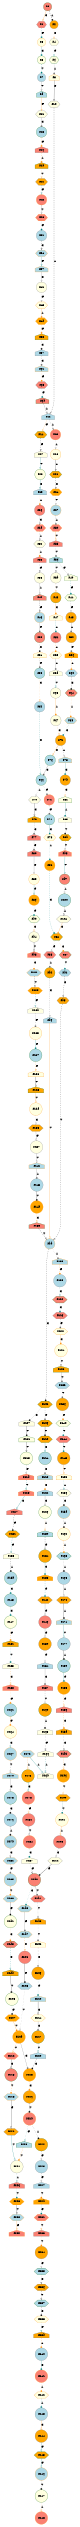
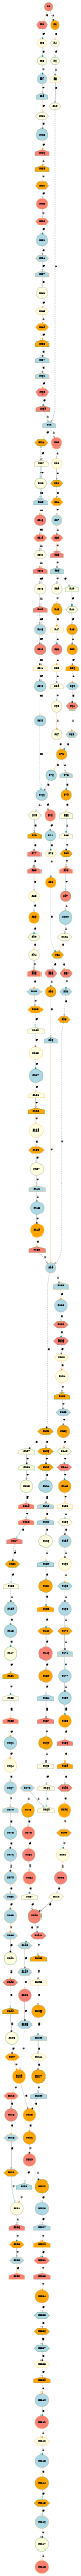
  strict digraph {
    fontname="DejaVu Sans"
    node [color=gray40 fillcolor=lightblue fontname="DejaVu Sans" shape=circle style=filled]
    edge [arrowhead=onormal color=black fontname="DejaVu Sans" style=dotted]
    S0 [color=darkgreen fillcolor=salmon]
    S1 [fillcolor=salmon shape=hexagon]
    S2 [fillcolor=orange]
    S3 [color=darkorange fillcolor=lightyellow]
    S4 [fillcolor=lightyellow shape=hexagon]
    S5 [color=darkgreen fillcolor=lightyellow]
    S6 [color=darkgreen fillcolor=lightyellow shape=hexagon]
    S7
    S8 [color=darkorange fillcolor=lightyellow shape=house]
    S9 [color=darkgreen shape=house]
    S10 [fillcolor=lightyellow shape=hexagon]
    S11 [fillcolor=lightyellow shape=hexagon]
    S12 [shape=house]
    S13 [color=darkgreen]
    S14 [color=darkgreen fillcolor=orange shape=hexagon]
    S15 [color=darkorange fillcolor=salmon]
    S16 [fillcolor=salmon shape=house]
    S17 [fillcolor=lightyellow shape=house]
    S18 [color=darkorange fillcolor=lightyellow]
    S19 [color=darkgreen fillcolor=orange shape=house]
    S20 [color=darkgreen fillcolor=lightyellow]
    S21 [color=darkgreen fillcolor=orange shape=hexagon]
    S22 [fillcolor=orange shape=hexagon]
    S23 [shape=house]
    S24 [color=darkorange fillcolor=orange shape=hexagon]
    S25 [color=darkorange fillcolor=salmon]
    S26 [fillcolor=salmon]
    S27 [color=darkorange]
    S28 [color=darkorange fillcolor=salmon shape=hexagon]
    S29 [color=darkorange fillcolor=salmon shape=hexagon]
    S30 [color=darkorange fillcolor=salmon shape=hexagon]
    S31
    S32 [fillcolor=lightyellow shape=hexagon]
    S33 [fillcolor=salmon shape=house]
    S34 [color=darkorange shape=hexagon]
    S35 [fillcolor=salmon shape=house]
    S36 [color=darkgreen shape=house]
    S37 [color=darkorange shape=house]
    S38 [fillcolor=lightyellow]
    S39 [fillcolor=lightyellow]
    S40 [color=darkgreen fillcolor=lightyellow shape=house]
    S41 [fillcolor=lightyellow]
    S42 [color=darkgreen fillcolor=salmon shape=house]
    S43 [color=darkgreen fillcolor=orange]
    S44 [color=darkgreen fillcolor=lightyellow shape=hexagon]
    S45 [color=darkorange fillcolor=lightyellow shape=hexagon]
    S46 [color=darkorange]
    S47 [color=darkorange fillcolor=lightyellow shape=house]
    S48 [fillcolor=orange]
    S49 [color=darkorange fillcolor=orange shape=hexagon]
    S50 [color=darkgreen fillcolor=salmon]
    S51 [fillcolor=salmon]
    S52 [fillcolor=orange]
    S53 [color=darkgreen fillcolor=orange shape=house]
    S54 [color=darkorange fillcolor=lightyellow shape=house]
    S55 [color=darkorange fillcolor=lightyellow shape=hexagon]
    S56 [color=darkorange fillcolor=orange shape=house]
    S57 [shape=house]
    S58 [color=darkgreen]
    S59 [fillcolor=lightyellow shape=house]
    S60 [shape=hexagon]
    S61 [color=darkorange shape=house]
    S62
    S63 [fillcolor=lightyellow]
    S64 [color=darkgreen fillcolor=salmon shape=hexagon]
    S65 [fillcolor=salmon shape=hexagon]
    S66 [color=darkgreen]
    S67 [fillcolor=lightyellow]
    S68 [color=darkorange shape=hexagon]
    S69 [color=darkgreen fillcolor=salmon shape=house]
    S70 [fillcolor=lightyellow shape=hexagon]
    S71 [color=darkorange fillcolor=salmon]
    S72 [fillcolor=orange]
    S73 [color=darkgreen fillcolor=orange shape=house]
    S74 [color=darkgreen]
    S75 [color=darkorange shape=house]
    S76 [color=darkgreen]
    S77 [fillcolor=salmon shape=house]
    S78 [color=darkorange fillcolor=lightyellow shape=hexagon]
    S79 [fillcolor=orange]
    S80 [fillcolor=salmon shape=house]
    S81 [color=darkorange fillcolor=orange]
    S82 [color=darkgreen fillcolor=lightyellow shape=house]
    S83 [color=darkorange fillcolor=lightyellow]
    S84 [color=darkgreen fillcolor=orange shape=hexagon]
    S85 [fillcolor=lightyellow shape=house]
    S86 [color=darkorange fillcolor=orange]
    S87 [color=darkgreen fillcolor=salmon shape=hexagon]
    S88 [fillcolor=salmon shape=hexagon]
    S89 [color=darkgreen fillcolor=orange shape=hexagon]
    S90 [color=darkgreen fillcolor=lightyellow shape=hexagon]
    S91 [shape=hexagon]
    S92 [color=darkgreen fillcolor=orange]
    S93 [color=darkorange fillcolor=salmon shape=house]
    S94 [fillcolor=lightyellow]
    S95 [fillcolor=orange shape=hexagon]
    S96 [shape=house]
    S97 [color=darkgreen fillcolor=salmon]
    S98 [color=darkorange fillcolor=salmon shape=house]
    S99 [color=darkorange]
    S100 [color=darkgreen]
    S101 [color=darkorange shape=hexagon]
    S102 [color=darkgreen fillcolor=orange shape=hexagon]
    S103 [color=darkorange shape=house]
    S104 [fillcolor=lightyellow shape=hexagon]
    S105 [color=darkorange fillcolor=orange shape=hexagon]
    S106 [color=darkgreen fillcolor=orange shape=hexagon]
    S107 [fillcolor=lightyellow shape=house]
    S108
    S109 [fillcolor=lightyellow shape=house]
    S110 [color=darkgreen fillcolor=orange shape=hexagon]
    S111 [color=darkgreen fillcolor=lightyellow shape=house]
    S112 [color=darkgreen fillcolor=salmon shape=hexagon]
    S113 [color=darkorange fillcolor=lightyellow]
    S114 [color=darkgreen]
    S115 [color=darkgreen fillcolor=lightyellow]
    S116 [fillcolor=salmon shape=hexagon]
    S117 [color=darkgreen]
    S118 [color=darkorange shape=house]
    S119 [color=darkorange fillcolor=salmon shape=house]
    S120 [color=darkorange fillcolor=lightyellow shape=hexagon]
    S121 [color=darkorange fillcolor=lightyellow shape=house]
    S122 [shape=house]
    S123 [color=darkorange fillcolor=salmon shape=house]
    S124 [color=darkorange fillcolor=lightyellow]
    S125 [color=darkgreen fillcolor=orange shape=house]
    S126 [color=darkgreen fillcolor=lightyellow]
    S127 [fillcolor=salmon shape=house]
    S128 [color=darkgreen fillcolor=orange shape=house]
    S129 [color=darkorange fillcolor=lightyellow]
    S130 [color=darkgreen shape=house]
    S131 [color=darkgreen fillcolor=orange shape=hexagon]
    S132 [shape=hexagon]
    S133 [fillcolor=orange shape=hexagon]
    S134 [color=darkgreen fillcolor=orange]
    S135 [fillcolor=lightyellow shape=house]
    S136 [fillcolor=orange]
    S137 [fillcolor=lightyellow]
    S138 [color=darkorange fillcolor=orange shape=house]
    S139 [color=darkgreen]
    S140 [color=darkgreen fillcolor=lightyellow shape=hexagon]
    S141 [color=darkorange shape=house]
    S142 [fillcolor=orange shape=hexagon]
    S143 [color=darkgreen]
    S144 [fillcolor=salmon shape=hexagon]
    S145
    S146 [fillcolor=salmon]
    S147 [color=darkgreen fillcolor=lightyellow]
    S148 [fillcolor=orange]
    S149 [color=darkorange fillcolor=orange]
    S150 [fillcolor=orange]
    S151 [color=darkgreen fillcolor=orange shape=house]
    S152 [color=darkorange fillcolor=lightyellow shape=house]
    S153 [color=darkgreen fillcolor=salmon shape=house]
    S154 [shape=house]
    S155 [fillcolor=lightyellow shape=house]
    S156 [fillcolor=lightyellow shape=hexagon]
    S157 [fillcolor=salmon shape=house]
    S158 [color=darkorange fillcolor=salmon shape=house]
    S159 [color=darkorange]
    S160 [color=darkgreen fillcolor=orange]
    S161 [color=darkgreen]
    S162 [color=darkorange fillcolor=lightyellow]
    S163 [fillcolor=lightyellow shape=house]
    S164 [color=darkorange fillcolor=lightyellow]
    S165 [color=darkgreen shape=hexagon]
    S166 [fillcolor=lightyellow shape=house]
    S167 [color=darkorange]
    S168
    S169 [fillcolor=lightyellow shape=house]
    S170 [color=darkorange shape=house]
    S171 [fillcolor=orange shape=hexagon]
    S173 [color=darkgreen]
    S174 [color=darkorange shape=house]
    S172 [color=darkorange shape=hexagon]
    S175 [color=darkgreen fillcolor=orange]
    S176
    S177
    S178 [color=darkorange fillcolor=salmon]
    S179 [color=darkorange]
    S180 [color=darkgreen]
    S181 [fillcolor=salmon]
    S182 [color=darkorange shape=hexagon]
    S183 [color=darkorange fillcolor=orange]
    S184 [color=darkorange fillcolor=salmon]
    S185 [color=darkorange]
    S186 [fillcolor=salmon shape=house]
    S187 [fillcolor=lightyellow shape=house]
    S188 [color=darkorange shape=hexagon]
    S189 [fillcolor=orange shape=house]
    S190 [color=darkgreen fillcolor=salmon]
    S191 [color=darkgreen fillcolor=lightyellow]
    S192 [color=darkgreen fillcolor=salmon shape=hexagon]
    S193 [color=darkorange shape=hexagon]
    S194 [fillcolor=salmon shape=hexagon]
    S195 [color=darkgreen fillcolor=salmon shape=hexagon]
    S196 [color=darkorange fillcolor=orange]
    S197 [color=darkorange shape=hexagon]
    S198 [fillcolor=orange shape=house]
    S199 [color=darkgreen fillcolor=orange shape=house]
    S200 [fillcolor=orange shape=hexagon]
    S201 [fillcolor=salmon]
    S202 [color=darkorange fillcolor=lightyellow shape=house]
    S203 [color=darkgreen fillcolor=lightyellow]
    S204 [color=darkorange fillcolor=lightyellow]
    S205 [shape=hexagon]
    S206 [fillcolor=orange]
    S207 [color=darkorange fillcolor=orange shape=hexagon]
    S208 [fillcolor=salmon]
    S209 [color=darkorange fillcolor=orange]
    S210 [color=darkorange shape=house]
    S211 [fillcolor=lightyellow shape=hexagon]
    S212 [color=darkorange fillcolor=salmon shape=hexagon]
    S213 [color=darkorange fillcolor=orange]
    S214 [color=darkorange fillcolor=lightyellow shape=hexagon]
    S215 [color=darkgreen fillcolor=salmon]
    S216 [fillcolor=orange]
    S217 [color=darkgreen fillcolor=orange]
    S218 [color=darkorange shape=hexagon]
    S219 [color=darkorange fillcolor=salmon]
    S220 [shape=house]
    S221 [fillcolor=orange shape=hexagon]
    S222 [color=darkgreen fillcolor=orange]
    S223 [color=darkgreen shape=house]
    S224 [fillcolor=lightyellow]
    S225
    S226 [fillcolor=salmon shape=house]
    S227 [shape=house]
    S228 [color=darkorange fillcolor=orange shape=hexagon]
    S229 [color=darkorange fillcolor=orange shape=house]
    S230 [color=darkorange shape=hexagon]
    S231 [color=darkorange fillcolor=salmon shape=hexagon]
    S232 [color=darkorange fillcolor=salmon shape=house]
    S233 [fillcolor=salmon shape=house]
    S234 [fillcolor=orange]
    S235 [color=darkgreen shape=hexagon]
    S236 [fillcolor=orange shape=hexagon]
    S237 [color=darkgreen shape=hexagon]
    S238 [color=darkorange fillcolor=lightyellow shape=hexagon]
    S239 [fillcolor=orange shape=house]
    S240
    S241 [color=darkorange fillcolor=salmon]
    S242 [color=darkorange fillcolor=lightyellow shape=hexagon]
    S243
    S244 [fillcolor=orange]
    S245 [color=darkgreen fillcolor=orange shape=hexagon]
    S246 [color=darkorange]
    S247 [color=darkgreen fillcolor=lightyellow]
    S248 [color=darkorange fillcolor=salmon]
    S0 -> S1 [color=darkorange label=C style=solid]
    S0 -> S2 [arrowhead=dot label=A style=dashed]
    S1 -> S3 [arrowhead=dot color=teal label=G style=dashed]
    S2 -> S4 [color=darkorange label=C]
    S3 -> S5 [arrowhead=dot color=teal label=C style=solid]
    S4 -> S6 [color=teal label=G]
    S5 -> S7 [arrowhead=dot color=teal label=T style=dashed]
    S6 -> S8 [arrowhead=dot color=gray40 label=A style=dashed]
    S7 -> S9 [color=gray40 label=T style=solid]
    S8 -> S10 [label=G style=solid]
    S9 -> S11 [color=darkorange label=G style=solid]
    S10 -> S12 [label=A style=dashed]
    S11 -> S13 [arrowhead=dot color=gray40 label=C style=solid]
    S12 -> S14 [color=darkorange label=G style=dashed]
    S12 -> S15 [label=A]
    S13 -> S16 [arrowhead=dot color=darkorange label=G style=dashed]
    S14 -> S17 [label=G style=dashed]
    S15 -> S18 [color=gray40 label=A]
    S16 -> S19 [arrowhead=dot color=darkorange label=A style=dashed]
    S17 -> S20 [color=teal label=T style=solid]
    S18 -> S21 [label=A style=solid]
    S19 -> S22 [color=darkorange label=T]
    S20 -> S23 [color=teal label=C style=solid]
    S21 -> S24 [label=C style=dashed]
    S22 -> S25 [color=teal label=G style=dashed]
    S23 -> S26 [arrowhead=dot color=darkorange label=A]
    S24 -> S27 [color=gray40 label=T]
    S25 -> S28 [color=gray40 label=T style=solid]
    S26 -> S29 [label=C]
    S27 -> S30 [arrowhead=dot color=gray40 label=A style=dashed]
    S28 -> S31 [arrowhead=dot color=teal label=G]
    S29 -> S32 [label=A]
    S30 -> S33 [color=darkorange label=T style=solid]
    S31 -> S34 [label=C style=dashed]
    S32 -> S35 [arrowhead=dot color=darkorange label=A]
    S33 -> S36 [arrowhead=dot color=gray40 label=T]
    S34 -> S37 [color=teal label=G style=solid]
    S35 -> S38 [label=G]
    S36 -> S39 [label=T]
    S36 -> S40 [label=G]
    S37 -> S41 [color=gray40 label=C style=solid]
    S38 -> S42 [color=gray40 label=A style=solid]
    S39 -> S43 [color=darkorange label=T]
    S40 -> S44 [arrowhead=dot color=teal label=G style=dashed]
    S41 -> S45 [color=gray40 label=G]
    S42 -> S46 [label=G style=dashed]
    S43 -> S47 [arrowhead=dot color=darkorange label=C style=solid]
    S44 -> S48 [color=gray40 label=G style=dashed]
    S45 -> S49 [arrowhead=dot color=darkorange label=A style=solid]
    S46 -> S50 [arrowhead=dot color=gray40 label=G style=solid]
    S47 -> S51 [arrowhead=dot color=teal label=A style=dashed]
    S48 -> S52 [arrowhead=dot color=gray40 label=A style=solid]
    S49 -> S53 [arrowhead=dot color=darkorange label=G style=dashed]
    S50 -> S54 [arrowhead=dot label=C]
    S51 -> S55 [arrowhead=dot color=darkorange label=A style=dashed]
    S52 -> S56 [arrowhead=dot color=gray40 label=G]
    S53 -> S57 [arrowhead=dot label=C]
    S54 -> S58 [arrowhead=dot color=gray40 label=G style=dashed]
    S55 -> S59 [arrowhead=dot color=gray40 label=A style=solid]
    S56 -> S60 [arrowhead=dot color=darkorange label=A style=dashed]
    S57 -> S61 [arrowhead=dot color=gray40 label=C style=dashed]
    S58 -> S62 [color=darkorange label=C]
    S59 -> S63 [color=teal label=T]
    S60 -> S64 [arrowhead=dot label=C style=dashed]
    S61 -> S65 [arrowhead=dot color=darkorange label=G]
    S62 -> S66 [color=teal label=C style=dashed]
    S63 -> S67 [arrowhead=dot color=darkorange label=A style=solid]
    S64 -> S68 [arrowhead=dot color=darkorange label=A]
    S65 -> S69 [arrowhead=dot color=teal label=G]
    S66 -> S70 [color=gray40 label=A]
    S66 -> S71 [arrowhead=dot color=gray40 label=G]
    S67 -> S72 [color=darkorange label=C]
    S68 -> S72 [arrowhead=dot color=teal label=C]
    S69 -> S12 [label=A style=dashed]
    S70 -> S73 [label=C style=solid]
    S71 -> S74 [arrowhead=dot color=gray40 label=G]
    S72 -> S75 [color=gray40 label=A style=dashed]
    S72 -> S76 [color=darkorange label=C style=solid]
    S73 -> S77 [arrowhead=dot color=gray40 label=C style=dashed]
    S74 -> S78 [arrowhead=dot color=teal label=C style=solid]
    S75 -> S79 [arrowhead=dot color=teal label=C style=solid]
    S76 -> S66 [arrowhead=dot color=gray40 label=C style=solid]
    S77 -> S80 [arrowhead=dot color=gray40 label=G style=dashed]
    S78 -> S81 [arrowhead=dot color=teal label=A]
    S79 -> S82 [color=darkorange label=C]
    S80 -> S83 [color=gray40 label=G style=solid]
    S81 -> S84 [arrowhead=dot color=teal label=C style=dashed]
    S82 -> S85 [arrowhead=dot color=teal label=A style=solid]
    S83 -> S86 [color=teal label=G style=solid]
    S84 -> S87 [arrowhead=dot color=darkorange label=C]
    S84 -> S88 [color=gray40 label=G]
    S85 -> S89 [arrowhead=dot label=T]
    S86 -> S90 [arrowhead=dot color=teal label=G]
    S87 -> S91 [arrowhead=dot color=teal label=T]
    S88 -> S92 [arrowhead=dot color=gray40 label=A]
    S89 -> S93 [color=gray40 label=T style=dashed]
    S90 -> S94 [color=darkorange label=C style=dashed]
    S91 -> S95 [label=C style=dashed]
    S92 -> S96 [color=gray40 label=C style=dashed]
    S93 -> S97 [color=teal label=T style=solid]
    S94 -> S98 [label=T style=solid]
    S95 -> S99 [label=T style=dashed]
    S96 -> S99 [color=darkorange label=T style=solid]
    S97 -> S100 [color=gray40 label=A]
    S98 -> S101 [arrowhead=dot color=darkorange label=C]
    S99 -> S102 [arrowhead=dot label=C style=dashed]
    S99 -> S103 [arrowhead=dot color=gray40 label=A]
    S100 -> S104 [label=A style=dashed]
    S101 -> S105 [label=T style=dashed]
    S102 -> S106 [arrowhead=dot color=gray40 label=G style=dashed]
    S102 -> S107 [arrowhead=dot label=C]
    S103 -> S108 [arrowhead=dot color=darkorange label=G style=dashed]
    S104 -> S84 [arrowhead=dot color=darkorange label=C style=solid]
    S105 -> S109 [color=teal label=G style=dashed]
    S106 -> S110 [arrowhead=dot label=T style=solid]
    S107 -> S111 [arrowhead=dot label=T style=solid]
    S108 -> S112 [color=teal label=C]
    S109 -> S113 [arrowhead=dot color=gray40 label=G style=dashed]
    S110 -> S114 [color=teal label=C style=solid]
    S111 -> S115 [label=T style=solid]
    S112 -> S116 [arrowhead=dot color=teal label=C]
    S113 -> S117 [arrowhead=dot color=teal label=G style=solid]
    S114 -> S118 [arrowhead=dot color=gray40 label=C]
    S115 -> S119 [color=gray40 label=G style=dashed]
    S116 -> S120 [arrowhead=dot color=gray40 label=G style=dashed]
    S117 -> S121 [color=darkorange label=G style=dashed]
    S118 -> S122 [arrowhead=dot color=darkorange label=C]
    S119 -> S123 [color=teal label=T style=dashed]
    S120 -> S124 [arrowhead=dot color=darkorange label=C style=solid]
    S121 -> S125 [label=T style=solid]
    S122 -> S126 [color=gray40 label=C style=solid]
    S123 -> S127 [color=teal label=C style=solid]
    S124 -> S128 [label=T]
    S125 -> S129 [color=darkorange label=T style=solid]
    S126 -> S130 [color=darkorange label=A]
    S127 -> S131 [arrowhead=dot label=G style=dashed]
    S128 -> S132 [arrowhead=dot color=gray40 label=T style=solid]
    S129 -> S133 [color=gray40 label=C]
    S130 -> S134 [label=G style=dashed]
    S131 -> S135 [color=teal label=G style=dashed]
    S132 -> S136 [arrowhead=dot color=gray40 label=T]
    S133 -> S137 [color=gray40 label=G style=solid]
    S134 -> S138 [arrowhead=dot color=teal label=C style=solid]
    S135 -> S139 [arrowhead=dot label=A style=dashed]
    S136 -> S140 [arrowhead=dot color=darkorange label=G]
    S137 -> S141 [color=gray40 label=T style=solid]
    S138 -> S142 [arrowhead=dot color=teal label=G style=dashed]
    S139 -> S143 [arrowhead=dot color=teal label=C]
    S140 -> S144 [arrowhead=dot color=teal label=T]
    S141 -> S145 [arrowhead=dot color=gray40 label=A style=solid]
    S142 -> S146 [color=gray40 label=G style=solid]
    S143 -> S147 [arrowhead=dot color=teal label=C style=dashed]
    S144 -> S148 [arrowhead=dot color=teal label=T style=solid]
    S145 -> S149 [arrowhead=dot label=T style=solid]
    S146 -> S150 [color=gray40 label=G style=solid]
    S147 -> S151 [arrowhead=dot color=darkorange label=G style=dashed]
    S148 -> S152 [color=darkorange label=T style=solid]
    S149 -> S153 [color=darkorange label=C style=dashed]
    S150 -> S154 [color=gray40 label=G]
    S151 -> S155 [arrowhead=dot color=teal label=T]
    S152 -> S156 [color=teal label=A]
    S153 -> S99 [label=T style=dashed]
    S154 -> S157 [arrowhead=dot color=gray40 label=C style=solid]
    S155 -> S158 [color=darkorange label=C style=dashed]
    S156 -> S159 [arrowhead=dot label=C]
    S157 -> S160 [color=gray40 label=T style=dashed]
    S158 -> S161 [arrowhead=dot color=darkorange label=G]
    S159 -> S162 [arrowhead=dot label=A]
    S160 -> S163 [arrowhead=dot label=A]
    S161 -> S164 [arrowhead=dot color=darkorange label=G style=solid]
    S162 -> S165 [arrowhead=dot color=darkorange label=A style=dashed]
    S163 -> S166 [label=G]
    S164 -> S167 [color=teal label=C]
    S165 -> S168 [arrowhead=dot label=A]
    S166 -> S169 [color=teal label=A style=dashed]
    S167 -> S170 [color=gray40 label=T style=dashed]
    S168 -> S171 [color=gray40 label=A style=solid]
    S170 -> S173 [color=gray40 label=C style=solid]
    S171 -> S174 [arrowhead=dot label=A style=solid]
    S173 -> S176 [arrowhead=dot label=C]
    S174 -> S177 [color=teal label=T style=solid]
    S172 -> S169 [color=teal label=A style=solid]
    S172 -> S175 [color=darkorange label=A style=dashed]
    S175 -> S178 [color=teal label=C style=solid]
    S176 -> S179 [arrowhead=dot label=A style=dashed]
    S177 -> S180 [arrowhead=dot label=A style=solid]
    S178 -> S181 [color=darkorange label=G]
    S179 -> S182 [label=C]
    S180 -> S183 [arrowhead=dot color=teal label=G style=solid]
    S181 -> S184 [color=gray40 label=T style=solid]
    S182 -> S185 [arrowhead=dot color=gray40 label=G style=dashed]
    S183 -> S186 [color=darkorange label=G style=dashed]
    S184 -> S187 [arrowhead=dot color=teal label=C]
    S185 -> S188 [arrowhead=dot color=darkorange label=T style=solid]
    S186 -> S189 [arrowhead=dot color=darkorange label=C style=dashed]
    S187 -> S190 [label=G]
    S188 -> S191 [arrowhead=dot label=G style=solid]
    S189 -> S192 [label=C]
    S190 -> S193 [arrowhead=dot color=teal label=C]
    S190 -> S194 [arrowhead=dot color=gray40 label=T style=solid]
    S191 -> S195 [arrowhead=dot color=darkorange label=C]
    S192 -> S196 [color=darkorange label=C style=dashed]
    S193 -> S197 [arrowhead=dot color=gray40 label=G style=solid]
    S194 -> S198 [label=T]
    S195 -> S199 [color=teal label=C style=dashed]
    S196 -> S200 [color=darkorange label=T]
    S197 -> S201 [color=darkorange label=C style=dashed]
    S198 -> S202 [arrowhead=dot color=gray40 label=T]
    S199 -> S203 [arrowhead=dot label=T style=solid]
    S200 -> S204 [arrowhead=dot color=teal label=T style=dashed]
    S201 -> S205 [arrowhead=dot label=G style=solid]
    S202 -> S206 [label=C]
    S203 -> S207 [arrowhead=dot label=G]
    S204 -> S208 [color=darkorange label=A style=solid]
    S205 -> S209 [color=gray40 label=T]
    S206 -> S210 [arrowhead=dot color=teal label=G]
    S207 -> S209 [arrowhead=dot color=darkorange label=T style=solid]
    S208 -> S211 [color=gray40 label=C style=dashed]
    S209 -> S212 [color=darkorange label=T style=dashed]
    S209 -> S213 [arrowhead=dot color=gray40 label=C style=solid]
    S210 -> S214 [label=C style=solid]
    S211 -> S190 [arrowhead=dot label=G style=solid]
    S212 -> S215 [label=C style=solid]
    S213 -> S216 [arrowhead=dot color=darkorange label=C style=dashed]
    S214 -> S217 [arrowhead=dot color=gray40 label=C style=solid]
-   S215 -> S218 [arrowhead=dot color=darkorange label=T style=dashed]
+   S215 -> S218 [arrowhead=dot color=darkorange label=C style=dashed]
    S216 -> S219 [arrowhead=dot label=T style=dashed]
    S217 -> S220 [color=teal label=T style=dashed]
    S218 -> S221 [label=G style=solid]
    S219 -> S222 [arrowhead=dot label=A]
    S219 -> S223 [color=teal label=G]
    S220 -> S213 [arrowhead=dot label=C style=dashed]
    S221 -> S224 [color=teal label=T style=solid]
    S222 -> S225 [color=gray40 label=G style=dashed]
    S223 -> S224 [arrowhead=dot color=darkorange label=T style=dashed]
    S224 -> S226 [color=teal label=A]
    S225 -> S227 [color=gray40 label=G style=dashed]
    S226 -> S228 [arrowhead=dot color=teal label=T]
    S227 -> S229 [arrowhead=dot color=darkorange label=T]
    S228 -> S230 [label=T style=solid]
    S229 -> S231 [arrowhead=dot color=teal label=G style=dashed]
    S230 -> S232 [color=darkorange label=G style=solid]
    S231 -> S233 [color=darkorange label=T]
    S233 -> S234 [arrowhead=dot color=darkorange label=T]
    S234 -> S235 [color=gray40 label=G]
    S235 -> S236 [label=C]
    S236 -> S237 [label=T style=dashed]
    S237 -> S238 [arrowhead=dot label=C style=dashed]
    S238 -> S239 [color=teal label=G]
    S239 -> S240 [arrowhead=dot color=darkorange label=A style=dashed]
    S240 -> S241 [arrowhead=dot color=teal label=C style=solid]
    S241 -> S242 [arrowhead=dot color=darkorange label=A]
    S242 -> S243 [arrowhead=dot color=teal label=A style=dashed]
    S243 -> S244 [color=darkorange label=C style=solid]
    S244 -> S245 [color=teal label=G style=solid]
    S245 -> S246 [color=teal label=G style=solid]
    S246 -> S247 [arrowhead=dot label=T]
    S247 -> S248 [color=darkorange label=A]
  }
